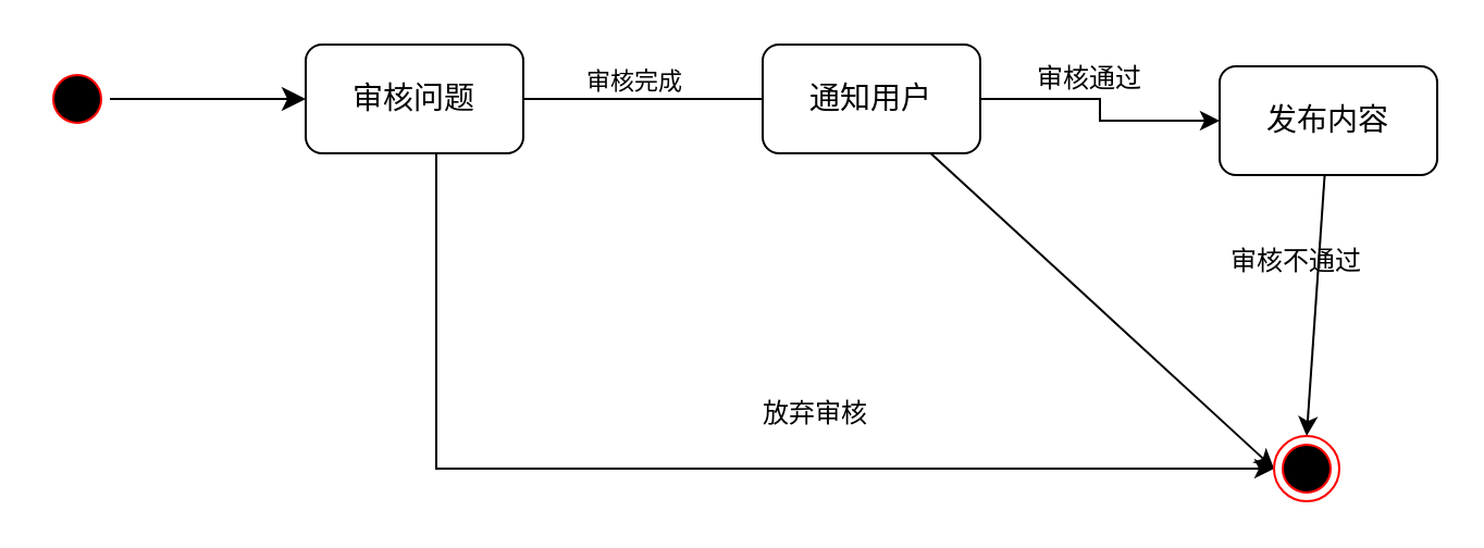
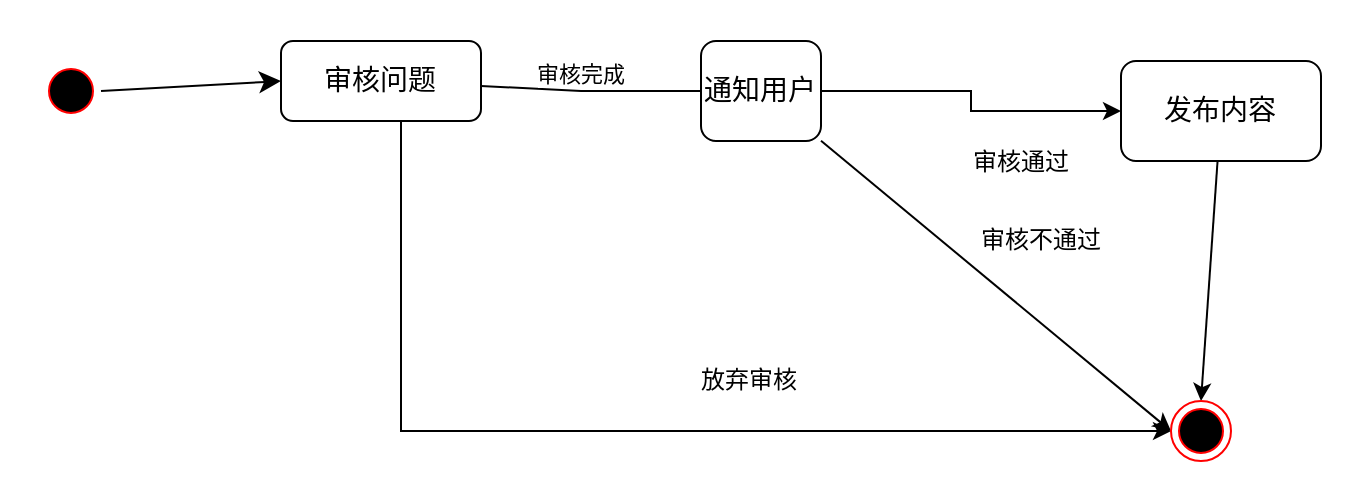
  <mxCell id="0" />
  <mxCell id="1" parent="0" />
  <mxCell id="2" value="" style="ellipse;html=1;shape=startState;fillColor=#000000;strokeColor=#ff0000;" vertex="1" parent="1"><mxGeometry x="20" y="30" width="30" height="30" as="geometry" /></mxCell>
  <mxCell id="3" value="" style="html=1;verticalAlign=bottom;endArrow=classic;endSize=8;exitX=1;exitY=0.5;exitDx=0;exitDy=0;entryX=0;entryY=0.5;entryDx=0;entryDy=0;endFill=1;" edge="1" source="2" parent="1" target="7"><mxGeometry relative="1" as="geometry"><mxPoint x="110" y="45" as="targetPoint" /></mxGeometry></mxCell>
  <mxCell id="4" style="edgeStyle=none;rounded=0;orthogonalLoop=1;jettySize=auto;html=1;strokeColor=#000000;endArrow=none;" edge="1" parent="1" source="7" target="10"><mxGeometry relative="1" as="geometry"><Array as="points"><mxPoint x="290" y="45" /></Array></mxGeometry></mxCell>
  <mxCell id="5" value="审核完成" style="edgeLabel;html=1;align=center;verticalAlign=middle;resizable=0;points=[];" vertex="1" connectable="0" parent="4"><mxGeometry x="0.054" y="-3" relative="1" as="geometry"><mxPoint x="-8" y="-12" as="offset" /></mxGeometry></mxCell>
  <mxCell id="6" style="edgeStyle=orthogonalEdgeStyle;rounded=0;orthogonalLoop=1;jettySize=auto;html=1;entryX=0;entryY=0.5;entryDx=0;entryDy=0;endArrow=classic;endFill=1;strokeColor=#000000;" edge="1" parent="1" source="7" target="13"><mxGeometry relative="1" as="geometry"><Array as="points"><mxPoint x="200" y="215" /></Array></mxGeometry></mxCell>
- <mxCell id="7" value="&lt;font style=&quot;font-size: 14px&quot;&gt;审核问题&lt;/font&gt;" style="rounded=1;whiteSpace=wrap;html=1;" vertex="1" parent="1"><mxGeometry x="140" y="20" width="100" height="50" as="geometry" /></mxCell>
+ <mxCell id="7" value="&lt;font style=&quot;font-size: 14px&quot;&gt;审核问题&lt;/font&gt;" style="rounded=1;whiteSpace=wrap;html=1;" vertex="1" parent="1"><mxGeometry x="140" y="20" width="100" height="40" as="geometry" /></mxCell>
  <mxCell id="8" style="edgeStyle=orthogonalEdgeStyle;rounded=0;orthogonalLoop=1;jettySize=auto;html=1;endArrow=classic;endFill=1;strokeColor=#000000;" edge="1" parent="1" source="10" target="12"><mxGeometry relative="1" as="geometry" /></mxCell>
  <mxCell id="9" style="edgeStyle=none;rounded=0;orthogonalLoop=1;jettySize=auto;html=1;entryX=0;entryY=0.5;entryDx=0;entryDy=0;endArrow=classic;endFill=1;strokeColor=#000000;" edge="1" parent="1" source="10" target="13"><mxGeometry relative="1" as="geometry" /></mxCell>
- <mxCell id="10" value="&lt;font style=&quot;font-size: 14px&quot;&gt;通知用户&lt;/font&gt;" style="rounded=1;whiteSpace=wrap;html=1;" vertex="1" parent="1"><mxGeometry x="350" y="20" width="100" height="50" as="geometry" /></mxCell>
+ <mxCell id="10" value="&lt;font style=&quot;font-size: 14px&quot;&gt;通知用户&lt;/font&gt;" style="rounded=1;whiteSpace=wrap;html=1;" vertex="1" parent="1"><mxGeometry x="350" y="20" width="60" height="50" as="geometry" /></mxCell>
  <mxCell id="11" style="rounded=0;orthogonalLoop=1;jettySize=auto;html=1;entryX=0.5;entryY=0;entryDx=0;entryDy=0;endArrow=classic;endFill=1;strokeColor=#000000;" edge="1" parent="1" source="12" target="13"><mxGeometry relative="1" as="geometry" /></mxCell>
  <mxCell id="12" value="&lt;font style=&quot;font-size: 14px&quot;&gt;发布内容&lt;/font&gt;" style="rounded=1;whiteSpace=wrap;html=1;" vertex="1" parent="1"><mxGeometry x="560" y="30" width="100" height="50" as="geometry" /></mxCell>
  <mxCell id="13" value="" style="ellipse;html=1;shape=endState;fillColor=#000000;strokeColor=#ff0000;" vertex="1" parent="1"><mxGeometry x="585" y="200" width="30" height="30" as="geometry" /></mxCell>
- <mxCell id="14" value="审核通过" style="text;html=1;align=center;verticalAlign=middle;resizable=0;points=[];autosize=1;" vertex="1" parent="1"><mxGeometry x="470" y="26" width="60" height="20" as="geometry" /></mxCell>
- <mxCell id="15" value="审核不通过" style="text;html=1;align=center;verticalAlign=middle;resizable=0;points=[];autosize=1;" vertex="1" parent="1"><mxGeometry x="555" y="110" width="80" height="20" as="geometry" /></mxCell>
+ <mxCell id="14" value="审核通过" style="text;html=1;align=center;verticalAlign=middle;resizable=0;points=[];autosize=1;" vertex="1" parent="1"><mxGeometry x="480" y="71" width="60" height="20" as="geometry" /></mxCell>
+ <mxCell id="15" value="审核不通过" style="text;html=1;align=center;verticalAlign=middle;resizable=0;points=[];autosize=1;" vertex="1" parent="1"><mxGeometry x="480" y="110" width="80" height="20" as="geometry" /></mxCell>
  <mxCell id="16" value="放弃审核" style="text;html=1;align=center;verticalAlign=middle;resizable=0;points=[];autosize=1;" vertex="1" parent="1"><mxGeometry x="344" y="180" width="60" height="20" as="geometry" /></mxCell>
